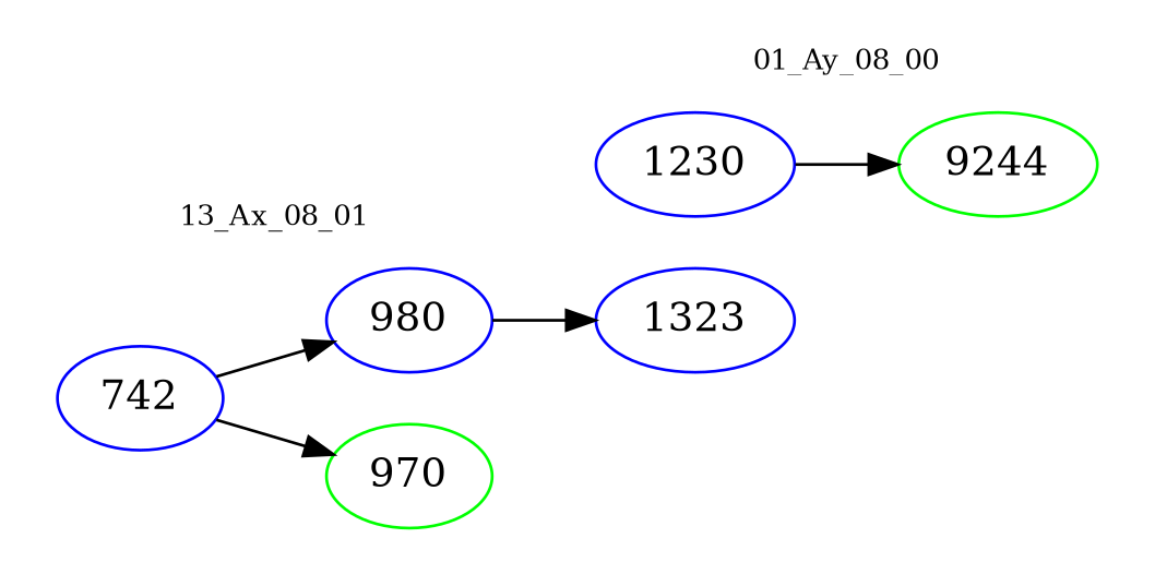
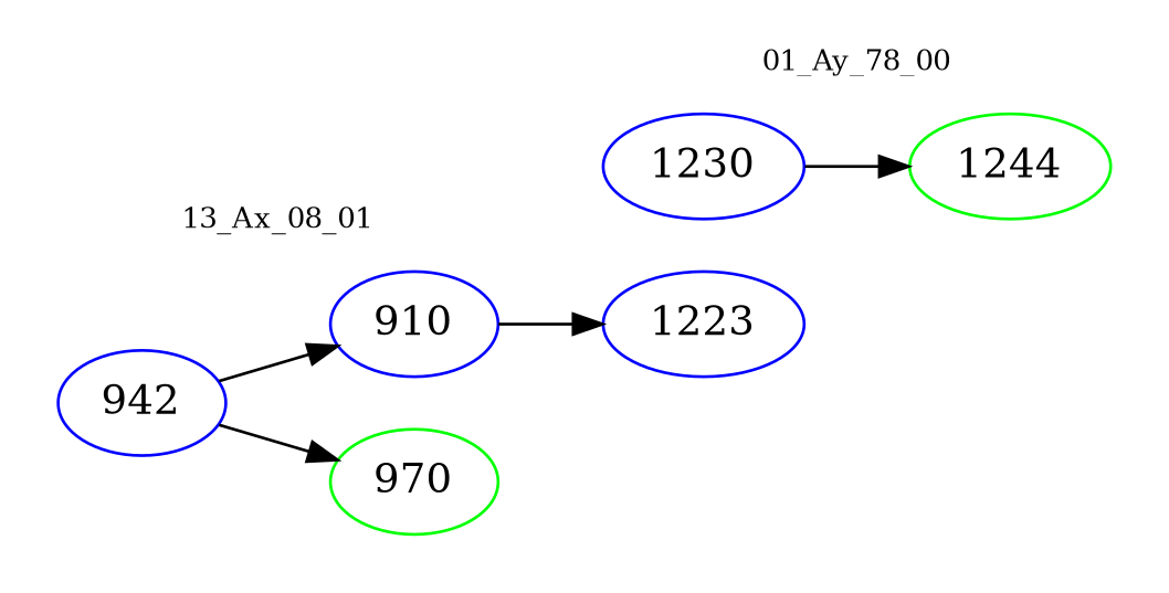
  digraph {
    rankdir=LR
    node [color=blue]
    edge [color=black]
-   n1 [label=742]
+   n1 [label=942]
    n2 [color=green label=970]
-   n3 [label=980]
+   n3 [label=910]
    n4 [label=1230]
-   n5 [label=1323]
-   n6 [color=green label=9244]
+   n5 [label=1223]
+   n6 [color=green label=1244]
    subgraph cluster_1 {
      color=white
      fontsize=10
      label="13_Ax_08_01"
      n1
      n2
      n3
    }
    subgraph cluster_2 {
      color=white
      fontsize=10
-     label="01_Ay_08_00"
+     label="01_Ay_78_00"
      n4
      n5
      n6
    }
    n1 -> n2
    n1 -> n3
    n3 -> n5
    n4 -> n6
  }
